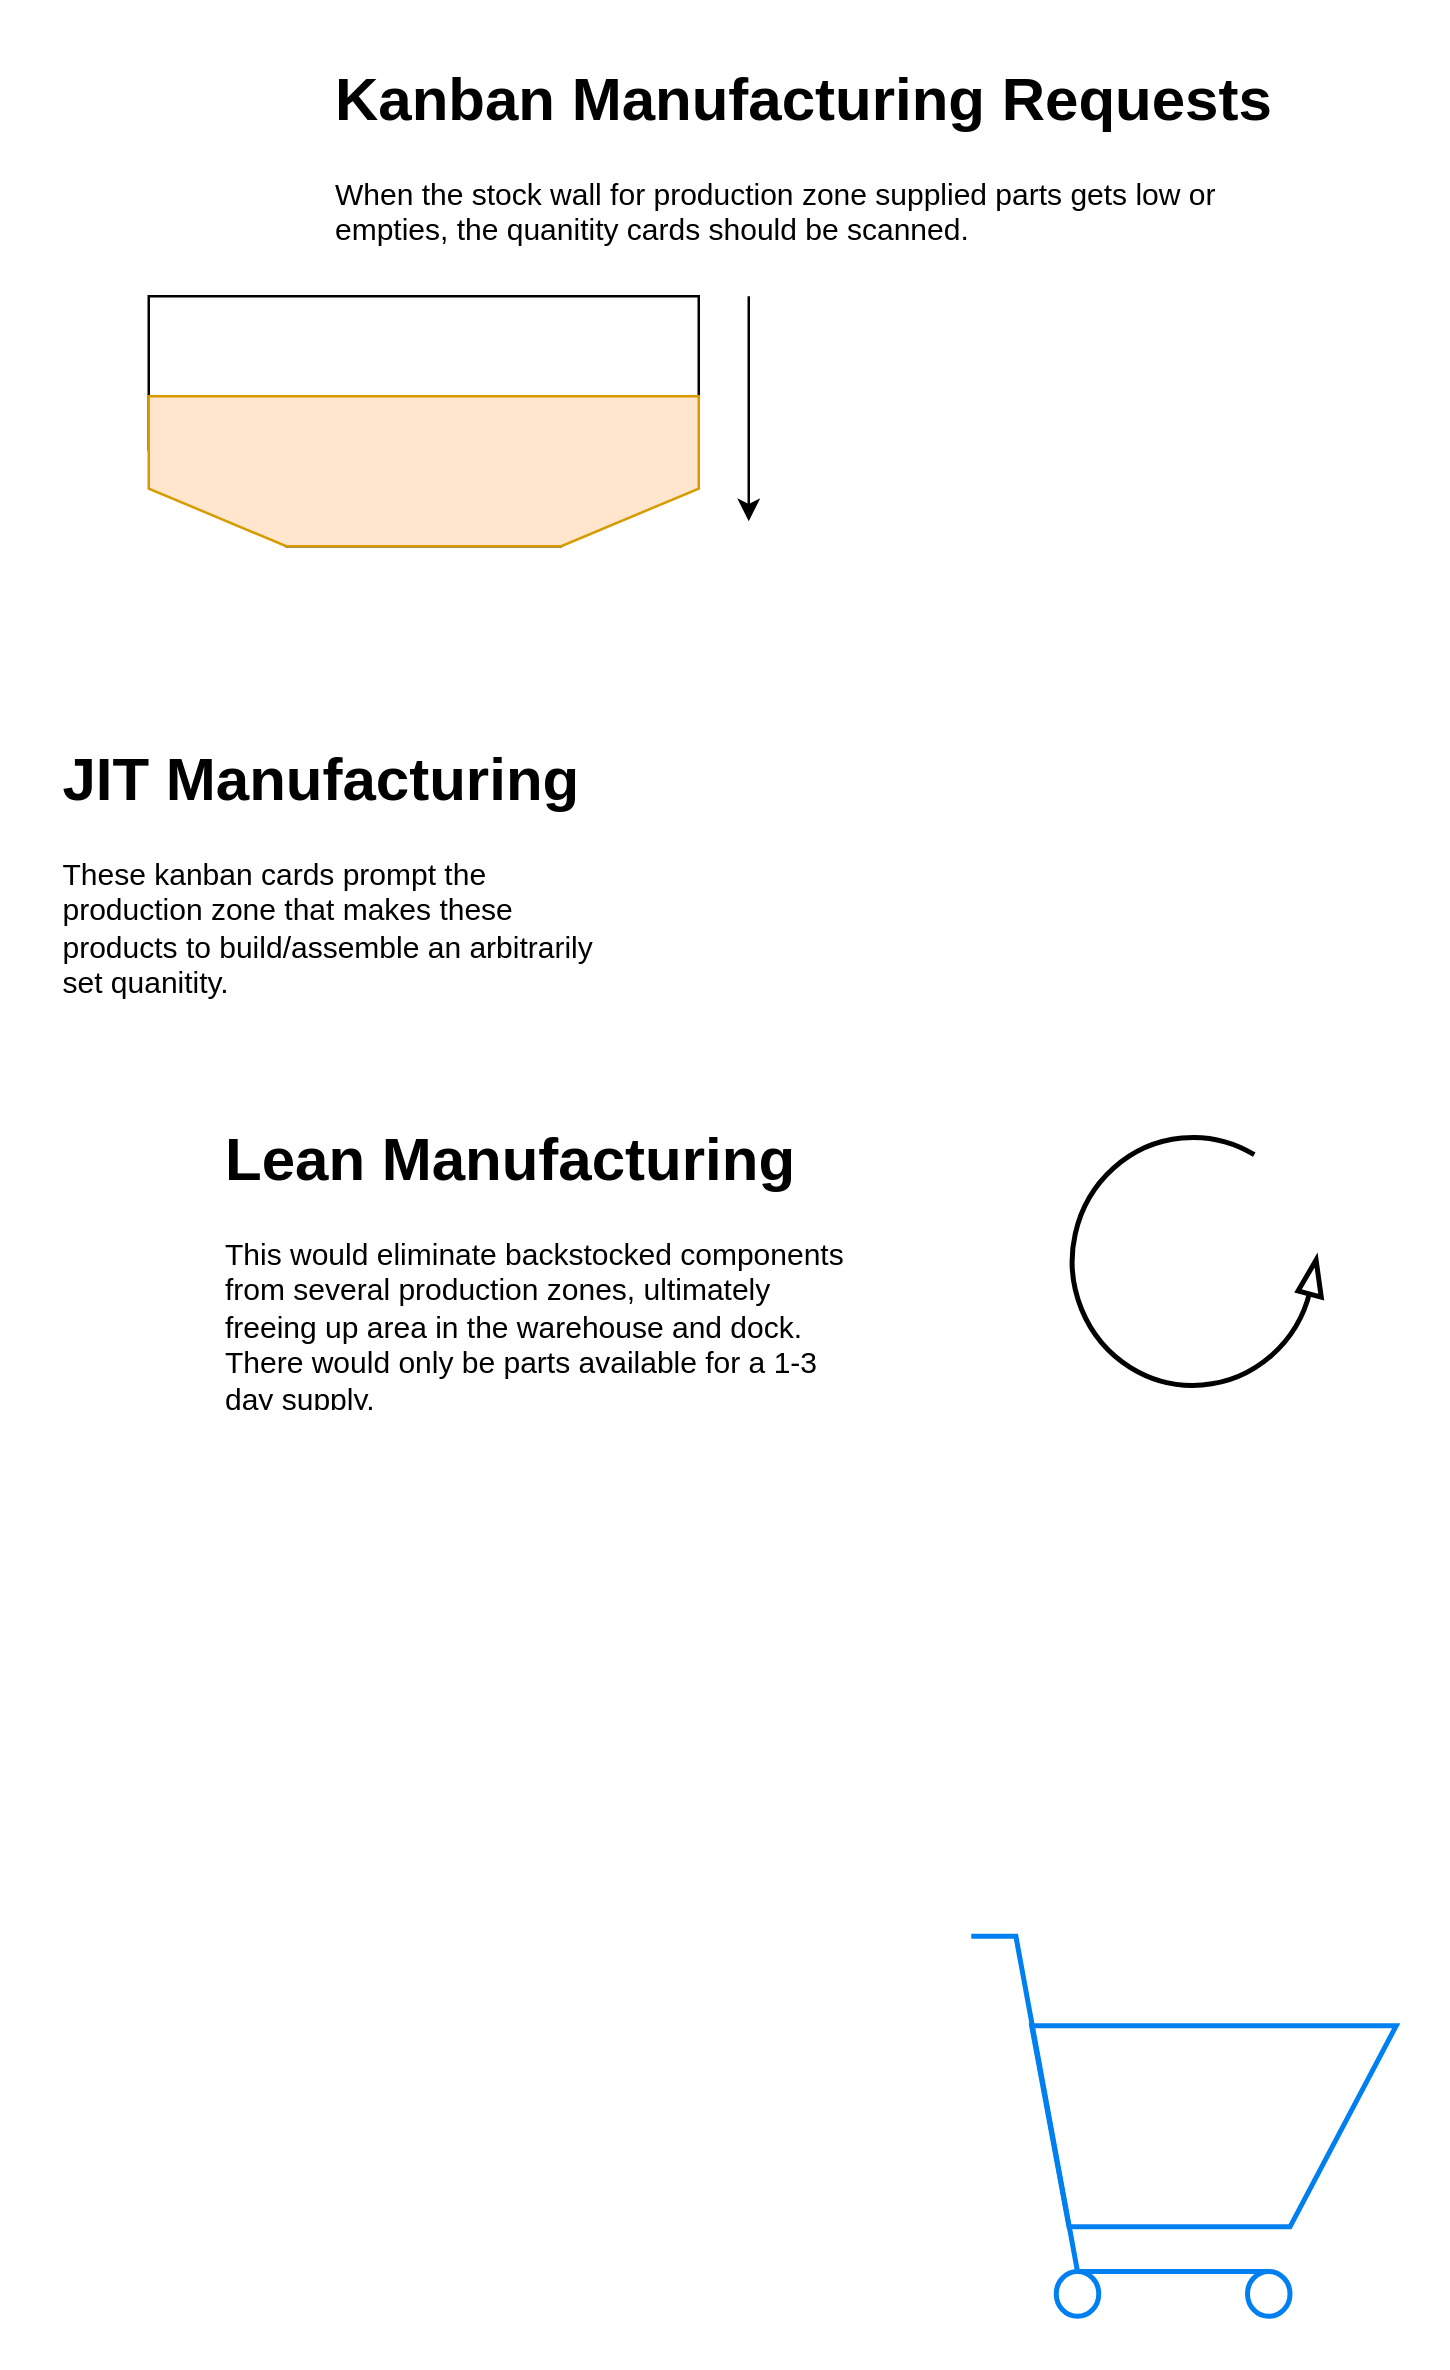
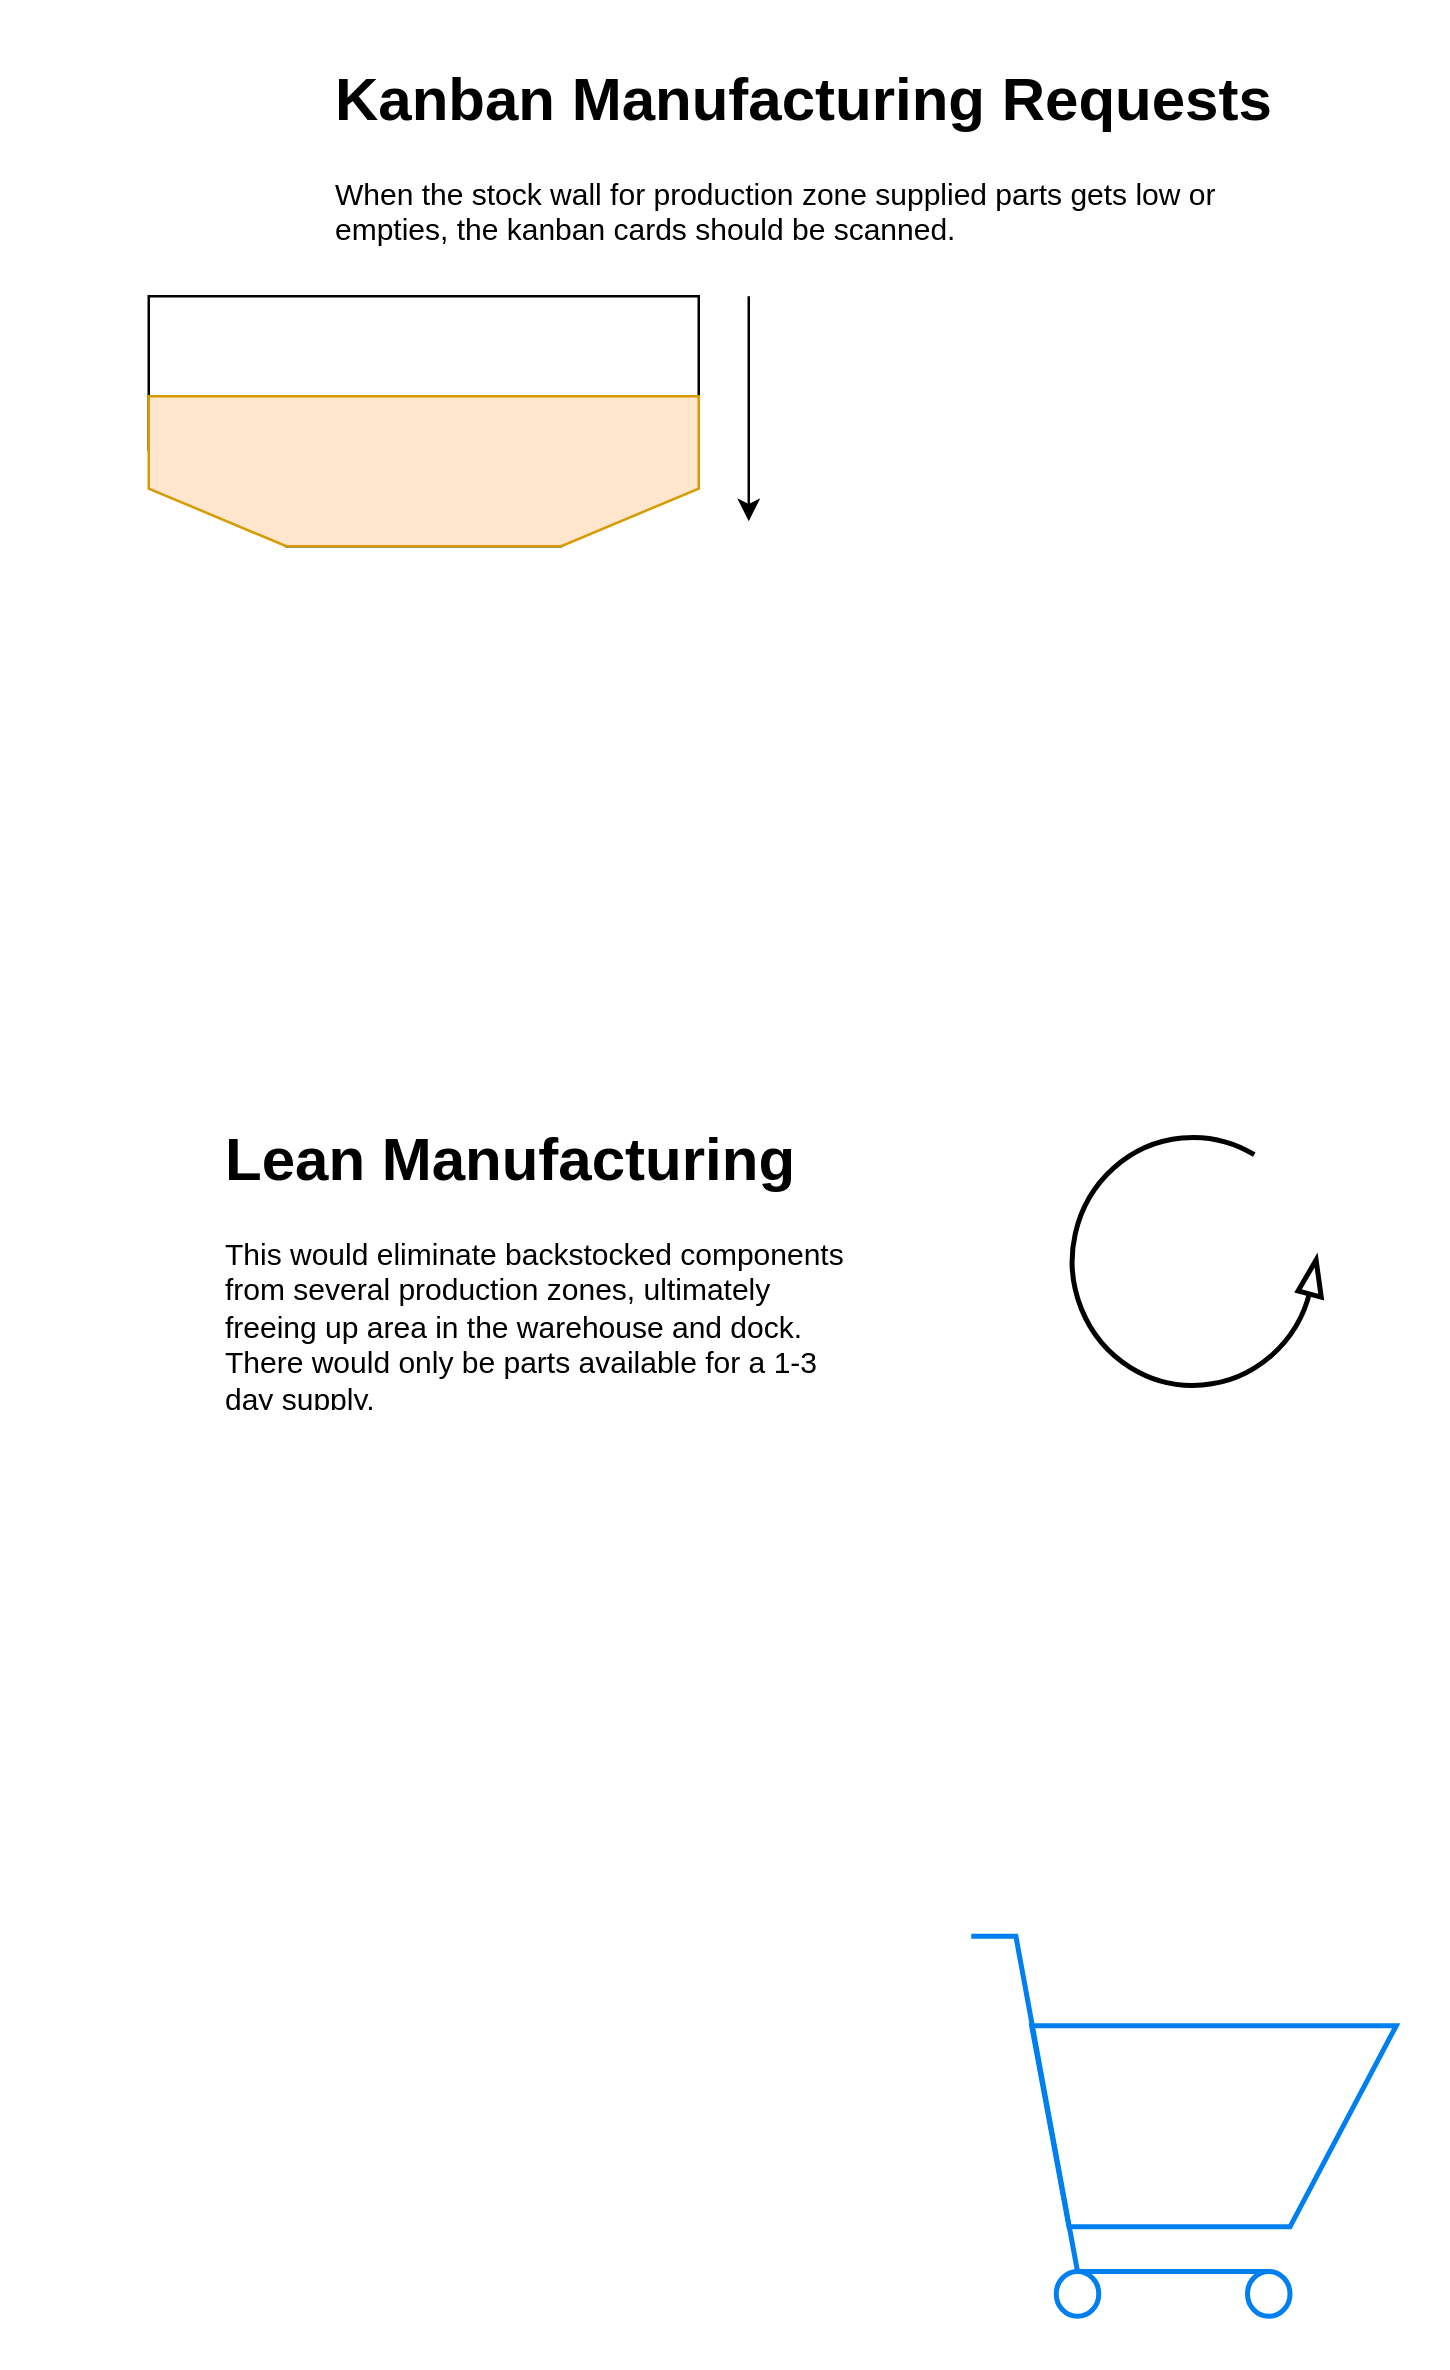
  <mxCell id="0" />
  <mxCell id="1" parent="0" />
  <mxCell id="2" value="" style="verticalLabelPosition=bottom;outlineConnect=0;align=center;dashed=0;html=1;verticalAlign=top;shape=mxgraph.pid.misc.bin;" vertex="1" parent="1"><mxGeometry x="59" y="118" width="220" height="100" as="geometry" /></mxCell>
  <mxCell id="3" value="" style="endArrow=classic;html=1;" edge="1" parent="1"><mxGeometry width="50" height="50" relative="1" as="geometry"><mxPoint x="299" y="118" as="sourcePoint" /><mxPoint x="299" y="208" as="targetPoint" /></mxGeometry></mxCell>
  <mxCell id="4" value="" style="shape=image;html=1;verticalAlign=top;verticalLabelPosition=bottom;labelBackgroundColor=#ffffff;imageAspect=0;aspect=fixed;image=https://cdn2.iconfinder.com/data/icons/sale-and-discount/32/Sale_and_Discount-05-128.png" vertex="1" parent="1"><mxGeometry x="339" y="110" width="128" height="128" as="geometry" /></mxCell>
- <mxCell id="5" value="&lt;h1&gt;Kanban Manufacturing Requests&lt;/h1&gt;&lt;p&gt;When the stock wall for production zone supplied parts gets low or empties, the quanitity cards should be scanned.&lt;/p&gt;" style="text;html=1;strokeColor=none;fillColor=none;spacing=5;spacingTop=-20;whiteSpace=wrap;overflow=hidden;rounded=0;" vertex="1" parent="1"><mxGeometry x="129" y="20" width="399" height="90" as="geometry" /></mxCell>
+ <mxCell id="5" value="&lt;h1&gt;Kanban Manufacturing Requests&lt;/h1&gt;&lt;p&gt;When the stock wall for production zone supplied parts gets low or empties, the kanban cards should be scanned.&lt;/p&gt;" style="text;html=1;strokeColor=none;fillColor=none;spacing=5;spacingTop=-20;whiteSpace=wrap;overflow=hidden;rounded=0;" vertex="1" parent="1"><mxGeometry x="129" y="20" width="399" height="90" as="geometry" /></mxCell>
  <mxCell id="6" value="" style="verticalLabelPosition=bottom;outlineConnect=0;align=center;dashed=0;html=1;verticalAlign=top;shape=mxgraph.pid.misc.bin;fillColor=#ffe6cc;strokeColor=#d79b00;" vertex="1" parent="1"><mxGeometry x="59" y="158" width="220" height="60" as="geometry" /></mxCell>
- <mxCell id="7" value="&lt;h1&gt;JIT Manufacturing&lt;/h1&gt;&lt;p&gt;These kanban cards prompt the production zone that makes these products to build/assemble an arbitrarily set quanitity.&lt;/p&gt;" style="text;html=1;strokeColor=none;fillColor=none;spacing=5;spacingTop=-20;whiteSpace=wrap;overflow=hidden;rounded=0;" vertex="1" parent="1"><mxGeometry x="20" y="292" width="225" height="120" as="geometry" /></mxCell>
  <mxCell id="8" value="" style="shape=image;html=1;verticalAlign=top;verticalLabelPosition=bottom;labelBackgroundColor=#ffffff;imageAspect=0;aspect=fixed;image=https://cdn2.iconfinder.com/data/icons/free-3d-printer-icon-set/128/3d_objects.png" vertex="1" parent="1"><mxGeometry x="405" y="284" width="128" height="128" as="geometry" /></mxCell>
  <mxCell id="9" value="" style="html=1;verticalLabelPosition=bottom;align=center;labelBackgroundColor=#ffffff;verticalAlign=top;strokeWidth=2;strokeColor=#0080F0;fillColor=#ffffff;shadow=0;dashed=0;shape=mxgraph.ios7.icons.shopping_cart;" vertex="1" parent="1"><mxGeometry x="388" y="774" width="170" height="152" as="geometry" /></mxCell>
  <mxCell id="10" value="&lt;h1&gt;Lean Manufacturing&lt;/h1&gt;&lt;p&gt;This would eliminate backstocked components from several production zones, ultimately freeing up area in the warehouse and dock. There would only be parts available for a 1-3 day supply.&lt;/p&gt;" style="text;html=1;strokeColor=none;fillColor=none;spacing=5;spacingTop=-20;whiteSpace=wrap;overflow=hidden;rounded=0;" vertex="1" parent="1"><mxGeometry x="85" y="444" width="259" height="120" as="geometry" /></mxCell>
  <mxCell id="11" value="" style="verticalLabelPosition=bottom;html=1;verticalAlign=top;strokeWidth=2;shape=mxgraph.lean_mapping.physical_pull;pointerEvents=1;" vertex="1" parent="1"><mxGeometry x="428" y="454" width="100" height="100" as="geometry" /></mxCell>
  <mxCell id="12" value="" style="shape=image;html=1;verticalAlign=top;verticalLabelPosition=bottom;labelBackgroundColor=#ffffff;imageAspect=0;aspect=fixed;image=https://cdn1.iconfinder.com/data/icons/ios-11-glyphs/30/high_priority-128.png" vertex="1" parent="1"><mxGeometry x="405" y="616" width="128" height="128" as="geometry" /></mxCell>
